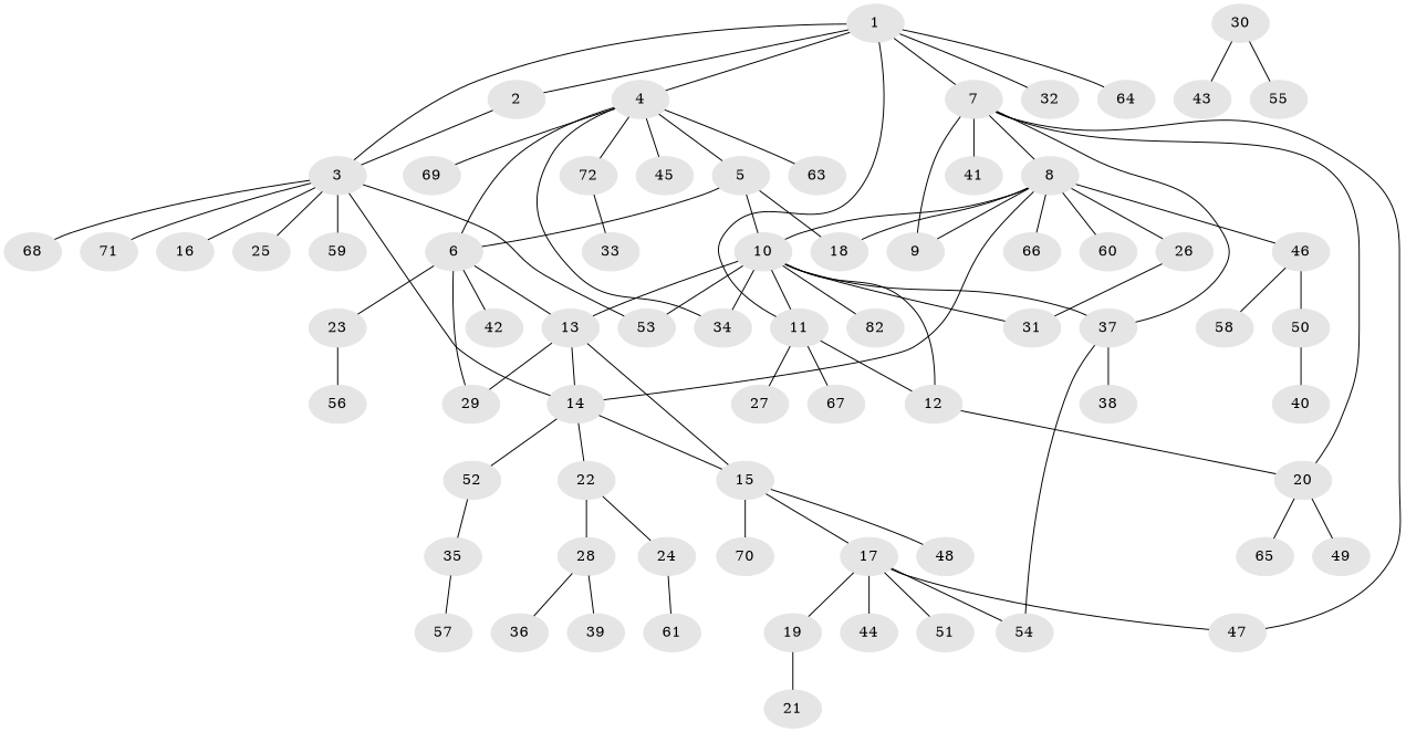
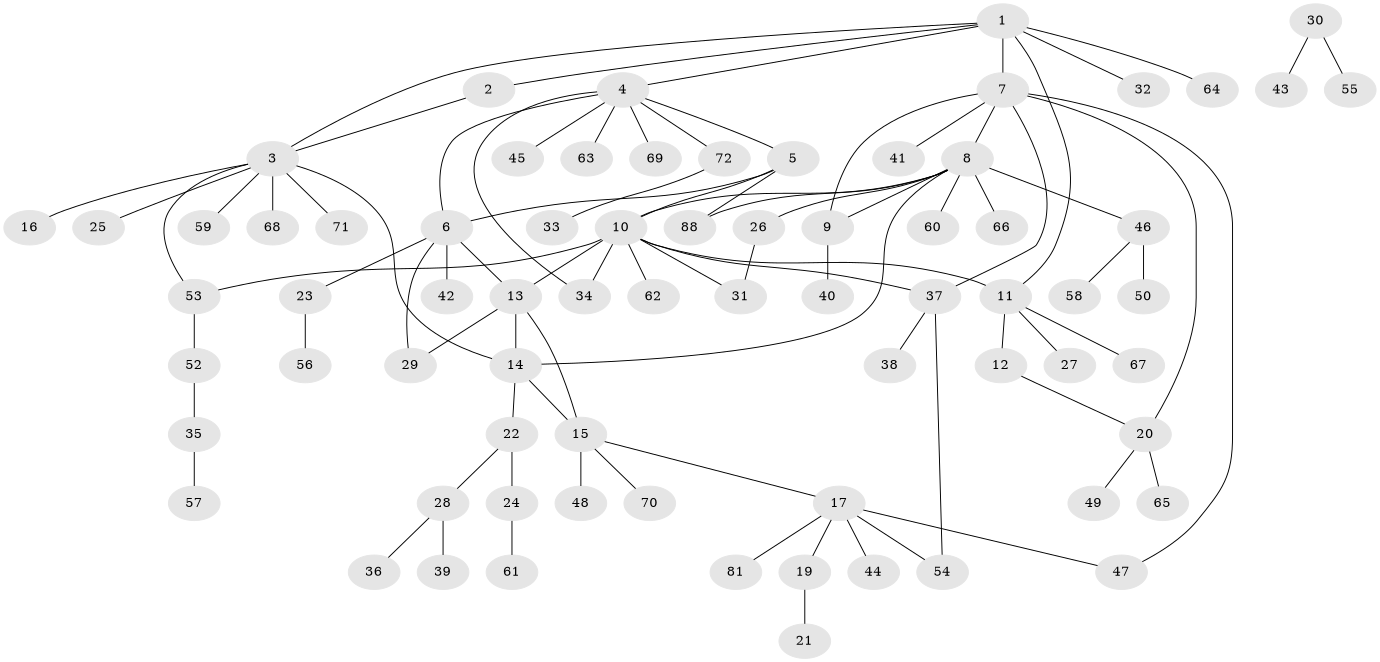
  graph {
    node [color=gray90 style=filled]
    1
    2
    3
    4
    7
    11
    32
    64
    14
    16
    25
    53
    59
    68
    71
    5
    6
    34
    45
    63
    69
    72
    8
    9
    20
    37
    41
    47
    12
    27
    67
    15
    22
    52
    10
-   18
+   18 [label=88]
    13
    23
    29
    42
    33
    26
    46
    60
    66
    31
-   62 [label=82]
+   62
    56
    40
    49
    65
    54
    38
    30
    43
    55
    50
    58
    17
    48
    70
    24
    28
    35
    19
    44
-   51
+   51 [label=81]
    21
    61
    36
    39
    57
    1 -- 2
    1 -- 3
    1 -- 4
    1 -- 7
    1 -- 11
    1 -- 32
    1 -- 64
    2 -- 3
    3 -- 14
    3 -- 16
    3 -- 25
    3 -- 53
    3 -- 59
    3 -- 68
    3 -- 71
    4 -- 5
    4 -- 6
    4 -- 34
    4 -- 45
    4 -- 63
    4 -- 69
    4 -- 72
    7 -- 8
    7 -- 9
    7 -- 20
    7 -- 37
    7 -- 41
    7 -- 47
    11 -- 12
    11 -- 27
    11 -- 67
    14 -- 15
    14 -- 22
-   14 -- 52
+   53 -- 52
    5 -- 6
    5 -- 10
    5 -- 18
    6 -- 13
    6 -- 23
    6 -- 29
    6 -- 42
    72 -- 33
    8 -- 14
    8 -- 9
    8 -- 10
    8 -- 18
    8 -- 26
    8 -- 46
    8 -- 60
    8 -- 66
-   50 -- 40
+   9 -- 40
    20 -- 49
    20 -- 65
    37 -- 54
    37 -- 38
    12 -- 20
    15 -- 17
    15 -- 48
    15 -- 70
    22 -- 24
    22 -- 28
    52 -- 35
    10 -- 11
    10 -- 53
    10 -- 34
    10 -- 37
-   10 -- 12
    10 -- 13
    10 -- 31
    10 -- 62
    13 -- 14
    13 -- 15
    13 -- 29
    23 -- 56
    26 -- 31
    46 -- 50
    46 -- 58
    30 -- 43
    30 -- 55
    17 -- 47
    17 -- 54
    17 -- 19
    17 -- 44
    17 -- 51
    24 -- 61
    28 -- 36
    28 -- 39
    35 -- 57
    19 -- 21
  }
